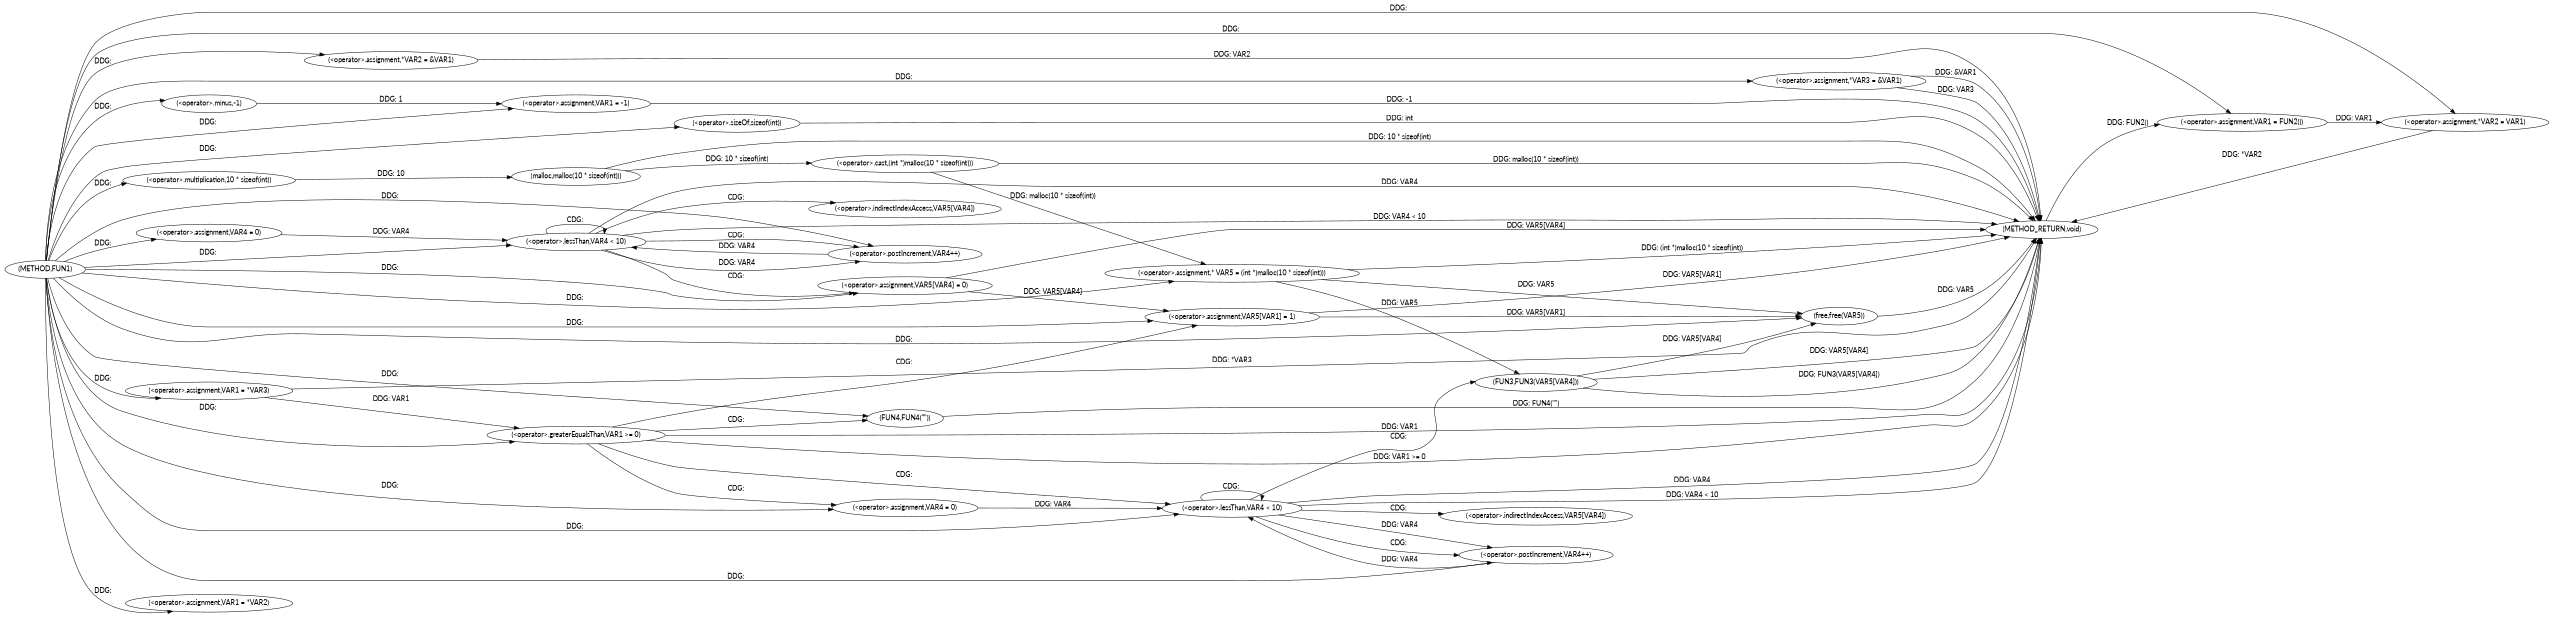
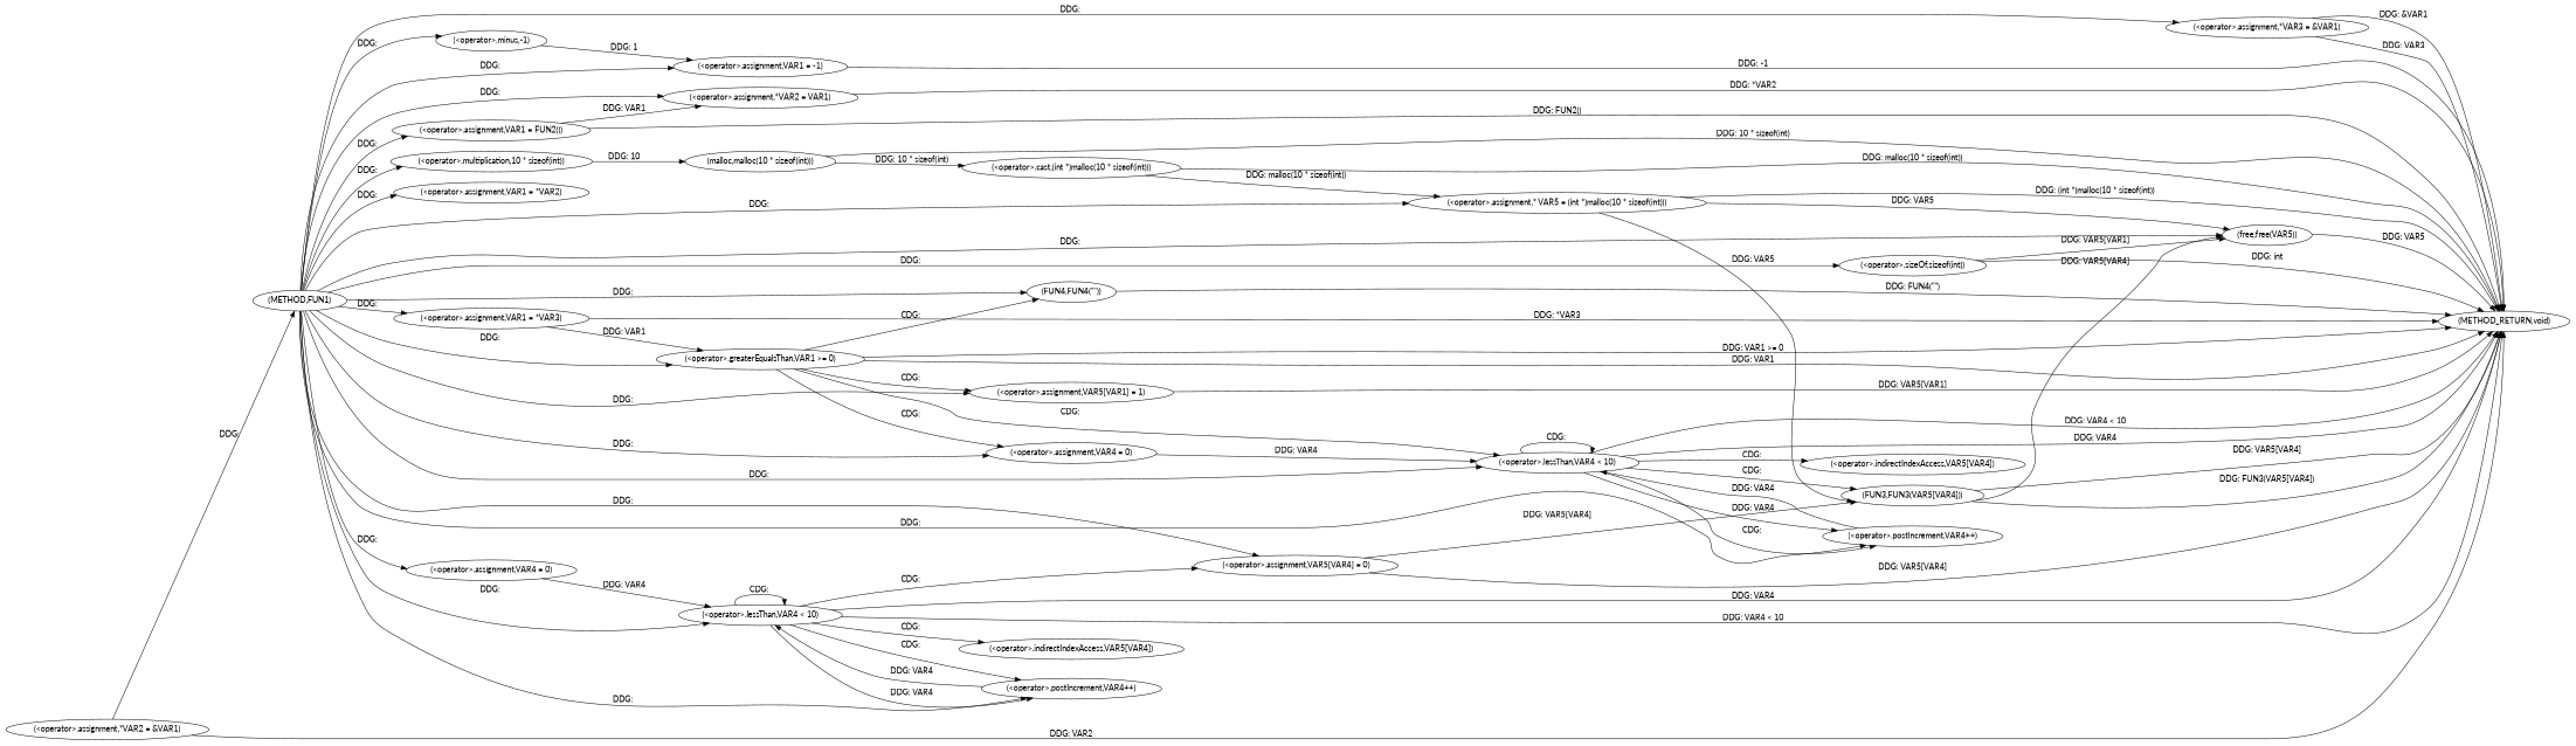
  digraph {
    fontname=Lato
    rankdir=LR
    node [fontname=Lato]
    edge [fontname=Lato]
    n1 [label="(METHOD,FUN1)"]
    n2 [label="(<operator>.assignment,*VAR2 = &VAR1)"]
    n3 [label="(<operator>.assignment,*VAR3 = &VAR1)"]
    n4 [label="(<operator>.assignment,VAR1 = -1)"]
    n5 [label="(<operator>.minus,-1)"]
    n6 [label="(<operator>.assignment,VAR1 = *VAR2)"]
    n7 [label="(<operator>.assignment,VAR1 = FUN2())"]
    n8 [label="(<operator>.assignment,*VAR2 = VAR1)"]
    n9 [label="(<operator>.assignment,VAR1 = *VAR3)"]
    n10 [label="(<operator>.assignment,* VAR5 = (int *)malloc(10 * sizeof(int)))"]
    n11 [label="(<operator>.multiplication,10 * sizeof(int))"]
    n12 [label="(<operator>.sizeOf,sizeof(int))"]
    n13 [label="(<operator>.assignment,VAR4 = 0)"]
    n14 [label="(<operator>.lessThan,VAR4 < 10)"]
    n15 [label="(<operator>.postIncrement,VAR4++)"]
    n16 [label="(<operator>.assignment,VAR5[VAR4] = 0)"]
    n17 [label="(<operator>.greaterEqualsThan,VAR1 >= 0)"]
    n18 [label="(<operator>.assignment,VAR5[VAR1] = 1)"]
    n19 [label="(<operator>.assignment,VAR4 = 0)"]
    n20 [label="(<operator>.lessThan,VAR4 < 10)"]
    n21 [label="(<operator>.postIncrement,VAR4++)"]
    n22 [label="(FUN4,FUN4(\"\"))"]
    n23 [label="(free,free(VAR5))"]
    n24 [label="(METHOD_RETURN,void)"]
    n25 [label="(FUN3,FUN3(VAR5[VAR4]))"]
    n26 [label="(malloc,malloc(10 * sizeof(int)))"]
    n27 [label="(<operator>.indirectIndexAccess,VAR5[VAR4])"]
    n28 [label="(<operator>.indirectIndexAccess,VAR5[VAR4])"]
    n29 [label="(<operator>.cast,(int *)malloc(10 * sizeof(int)))"]
-   n1 -> n2 [label="DDG: "]
+   n2 -> n1 [label="DDG: "]
    n1 -> n3 [label="DDG: "]
    n1 -> n4 [label="DDG: "]
    n1 -> n5 [label="DDG: "]
    n1 -> n6 [label="DDG: "]
    n1 -> n7 [label="DDG: "]
    n1 -> n8 [label="DDG: "]
    n1 -> n9 [label="DDG: "]
    n1 -> n10 [label="DDG: "]
    n1 -> n11 [label="DDG: "]
    n1 -> n12 [label="DDG: "]
    n1 -> n13 [label="DDG: "]
    n1 -> n14 [label="DDG: "]
    n1 -> n15 [label="DDG: "]
    n1 -> n16 [label="DDG: "]
    n1 -> n17 [label="DDG: "]
    n1 -> n18 [label="DDG: "]
    n1 -> n19 [label="DDG: "]
    n1 -> n20 [label="DDG: "]
    n1 -> n21 [label="DDG: "]
    n1 -> n22 [label="DDG: "]
    n1 -> n23 [label="DDG: "]
    n2 -> n24 [label="DDG: VAR2"]
    n3 -> n24 [label="DDG: VAR3"]
    n3 -> n24 [label="DDG: &VAR1"]
    n4 -> n24 [label="DDG: -1"]
    n5 -> n4 [label="DDG: 1"]
    n7 -> n8 [label="DDG: VAR1"]
-   n24 -> n7 [label="DDG: FUN2()"]
+   n7 -> n24 [label="DDG: FUN2()"]
    n8 -> n24 [label="DDG: *VAR2"]
    n9 -> n17 [label="DDG: VAR1"]
    n9 -> n24 [label="DDG: *VAR3"]
    n10 -> n23 [label="DDG: VAR5"]
    n10 -> n24 [label="DDG: (int *)malloc(10 * sizeof(int))"]
    n10 -> n25 [label="DDG: VAR5"]
    n11 -> n26 [label="DDG: 10"]
    n12 -> n24 [label="DDG: int"]
    n13 -> n14 [label="DDG: VAR4"]
    n14 -> n14 [label="CDG: "]
    n14 -> n15 [label="DDG: VAR4"]
    n14 -> n15 [label="CDG: "]
    n14 -> n16 [label="CDG: "]
    n14 -> n24 [label="DDG: VAR4 < 10"]
    n14 -> n24 [label="DDG: VAR4"]
    n14 -> n27 [label="CDG: "]
    n15 -> n14 [label="DDG: VAR4"]
    n16 -> n24 [label="DDG: VAR5[VAR4]"]
-   n16 -> n18 [label="DDG: VAR5[VAR4]"]
+   n16 -> n25 [label="DDG: VAR5[VAR4]"]
    n17 -> n18 [label="CDG: "]
    n17 -> n19 [label="CDG: "]
    n17 -> n20 [label="CDG: "]
    n17 -> n22 [label="CDG: "]
    n17 -> n24 [label="DDG: VAR1"]
    n17 -> n24 [label="DDG: VAR1 >= 0"]
-   n18 -> n23 [label="DDG: VAR5[VAR1]"]
+   n12 -> n23 [label="DDG: VAR5[VAR1]"]
    n18 -> n24 [label="DDG: VAR5[VAR1]"]
    n19 -> n20 [label="DDG: VAR4"]
    n20 -> n20 [label="CDG: "]
    n20 -> n21 [label="DDG: VAR4"]
    n20 -> n21 [label="CDG: "]
    n20 -> n24 [label="DDG: VAR4 < 10"]
    n20 -> n24 [label="DDG: VAR4"]
    n20 -> n25 [label="CDG: "]
    n20 -> n28 [label="CDG: "]
    n21 -> n20 [label="DDG: VAR4"]
    n22 -> n24 [label="DDG: FUN4(\"\")"]
    n23 -> n24 [label="DDG: VAR5"]
    n25 -> n23 [label="DDG: VAR5[VAR4]"]
    n25 -> n24 [label="DDG: VAR5[VAR4]"]
    n25 -> n24 [label="DDG: FUN3(VAR5[VAR4])"]
    n26 -> n24 [label="DDG: 10 * sizeof(int)"]
    n26 -> n29 [label="DDG: 10 * sizeof(int)"]
    n29 -> n10 [label="DDG: malloc(10 * sizeof(int))"]
    n29 -> n24 [label="DDG: malloc(10 * sizeof(int))"]
  }
